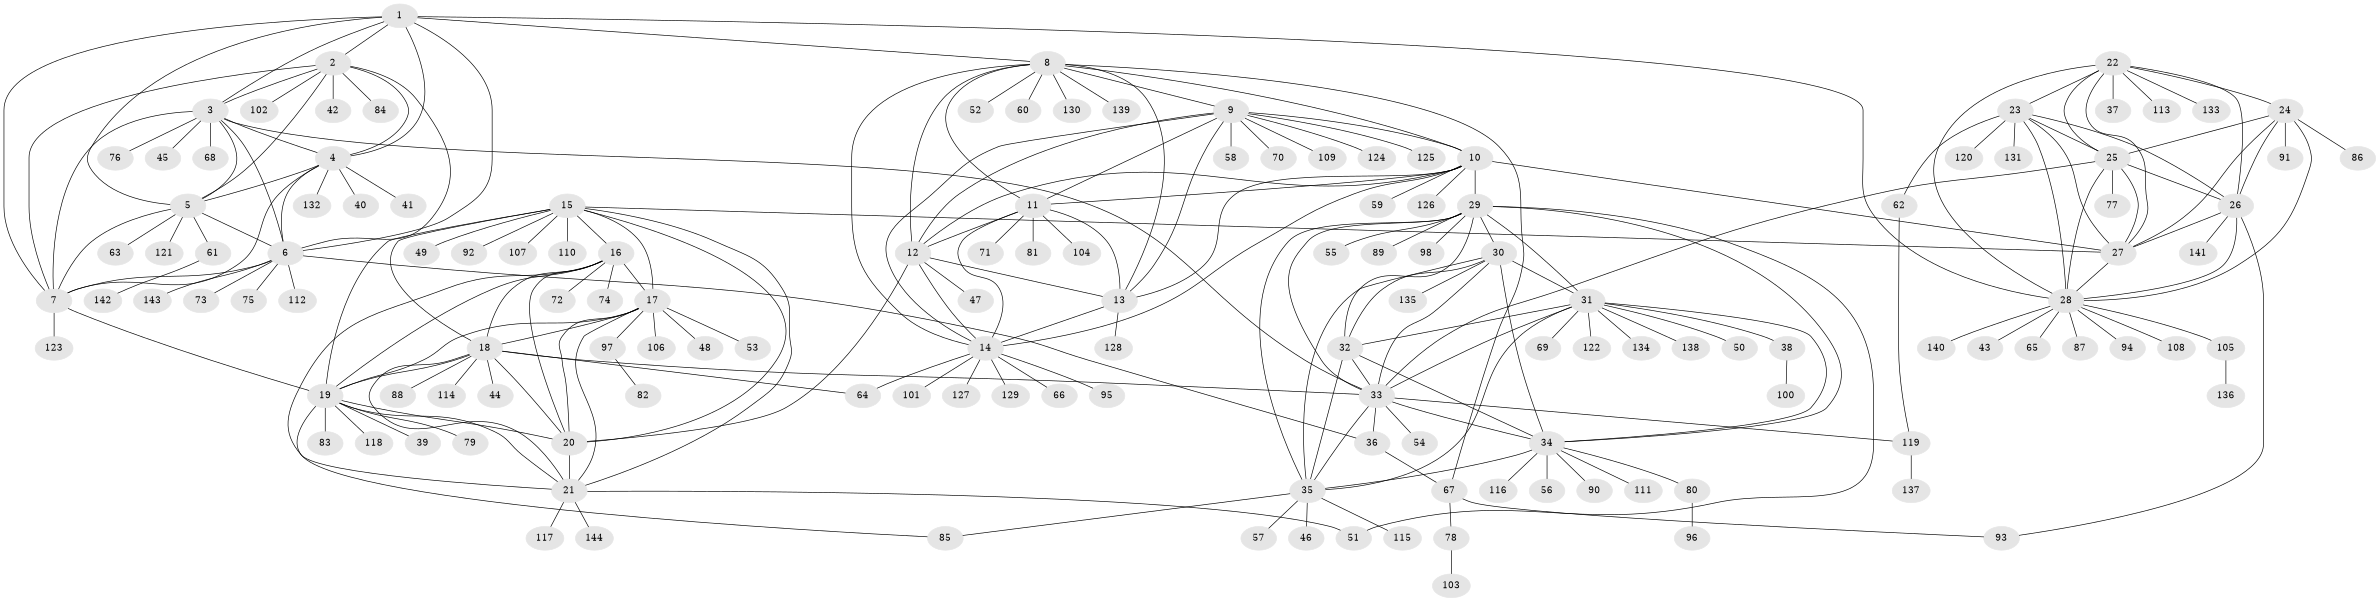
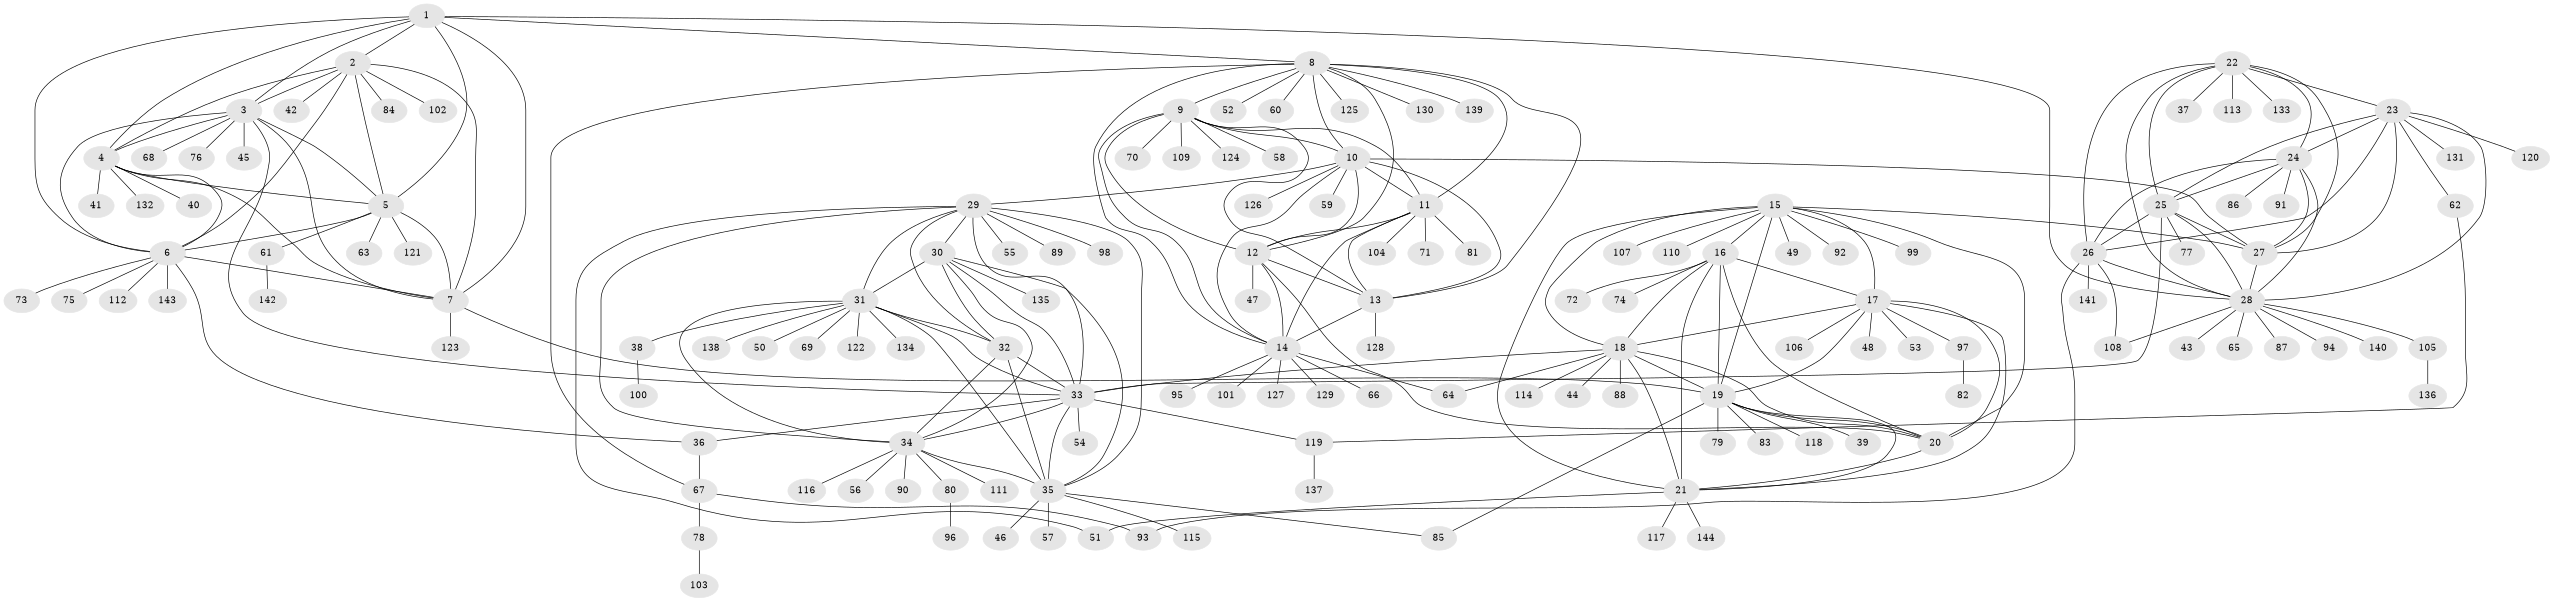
  graph {
    node [color=gray90 style=filled]
    1
    2
    3
    4
    5
    6
    7
    8
    28
    42
    84
    102
    33
    45
    68
    76
    40
    41
    132
    61
    63
    121
    36
    73
    75
    112
    143
    19
    123
    9
    10
    11
    12
    13
    14
    52
    60
    67
    125
    130
    139
    43
    65
    87
    94
    105
    108
    140
    34
    35
    54
    119
    142
    20
    21
    39
    79
    83
    85
    118
    58
    70
    109
    124
    27
    29
    59
    126
    71
    81
    104
    47
    128
    64
    66
    95
    101
    127
    129
    93
    78
    51
    30
    31
    32
    55
    89
    98
    15
    16
    17
    18
    49
    92
+   99
    107
    110
    72
    74
    48
    53
    97
    106
    44
    88
    114
    117
    144
    82
    22
    23
    24
    25
    26
    37
    113
    133
    62
    120
    131
    86
    91
    77
    141
    136
    135
    38
    50
    69
    122
    134
    138
    56
    80
    90
    111
    116
    46
    57
    115
    100
    137
    96
    103
    1 -- 2
    1 -- 3
    1 -- 4
    1 -- 5
    1 -- 6
    1 -- 7
    1 -- 8
    1 -- 28
    2 -- 3
    2 -- 4
    2 -- 5
    2 -- 6
    2 -- 7
    2 -- 42
    2 -- 84
    2 -- 102
    3 -- 4
    3 -- 5
    3 -- 6
    3 -- 7
    3 -- 33
    3 -- 45
    3 -- 68
    3 -- 76
    4 -- 5
    4 -- 6
    4 -- 7
    4 -- 40
    4 -- 41
    4 -- 132
    5 -- 6
    5 -- 7
    5 -- 61
    5 -- 63
    5 -- 121
    6 -- 7
    6 -- 36
    6 -- 73
    6 -- 75
    6 -- 112
    6 -- 143
    7 -- 19
    7 -- 123
    8 -- 9
    8 -- 10
    8 -- 11
    8 -- 12
    8 -- 13
    8 -- 14
    8 -- 52
    8 -- 60
    8 -- 67
-   9 -- 125
+   8 -- 125
    8 -- 130
    8 -- 139
    28 -- 43
    28 -- 65
    28 -- 87
    28 -- 94
    28 -- 105
    28 -- 108
    28 -- 140
    33 -- 36
    33 -- 34
    33 -- 35
    33 -- 54
    33 -- 119
    61 -- 142
    36 -- 67
    19 -- 20
    19 -- 21
    19 -- 39
    19 -- 79
    19 -- 83
    19 -- 85
    19 -- 118
    9 -- 10
    9 -- 11
    9 -- 12
    9 -- 13
    9 -- 14
    9 -- 58
    9 -- 70
    9 -- 109
    9 -- 124
    10 -- 11
    10 -- 12
    10 -- 13
    10 -- 14
    10 -- 27
    10 -- 29
    10 -- 59
    10 -- 126
    11 -- 12
    11 -- 13
    11 -- 14
    11 -- 71
    11 -- 81
    11 -- 104
    12 -- 13
    12 -- 14
    12 -- 20
    12 -- 47
    13 -- 14
    13 -- 128
    14 -- 64
    14 -- 66
    14 -- 95
    14 -- 101
    14 -- 127
    14 -- 129
    67 -- 93
    67 -- 78
    105 -- 136
    34 -- 35
    34 -- 56
    34 -- 80
    34 -- 90
    34 -- 111
    34 -- 116
    35 -- 85
    35 -- 46
    35 -- 57
    35 -- 115
    119 -- 137
    20 -- 21
    21 -- 51
    21 -- 117
    21 -- 144
    27 -- 28
    29 -- 33
    29 -- 34
    29 -- 35
    29 -- 51
    29 -- 30
    29 -- 31
    29 -- 32
    29 -- 55
    29 -- 89
    29 -- 98
    78 -- 103
    30 -- 33
    30 -- 34
    30 -- 35
    30 -- 31
    30 -- 32
    30 -- 135
    31 -- 33
    31 -- 34
    31 -- 35
    31 -- 32
    31 -- 38
    31 -- 50
    31 -- 69
    31 -- 122
    31 -- 134
    31 -- 138
    32 -- 33
    32 -- 34
    32 -- 35
    15 -- 19
    15 -- 20
    15 -- 21
    15 -- 27
    15 -- 16
    15 -- 17
    15 -- 18
    15 -- 49
    15 -- 92
+   15 -- 99
    15 -- 107
    15 -- 110
    16 -- 19
    16 -- 20
    16 -- 21
    16 -- 17
    16 -- 18
    16 -- 72
    16 -- 74
    17 -- 19
    17 -- 20
    17 -- 21
    17 -- 18
    17 -- 48
    17 -- 53
    17 -- 97
    17 -- 106
    18 -- 33
    18 -- 19
    18 -- 20
    18 -- 21
    18 -- 64
    18 -- 44
    18 -- 88
    18 -- 114
    97 -- 82
    22 -- 28
    22 -- 27
    22 -- 23
    22 -- 24
    22 -- 25
    22 -- 26
    22 -- 37
    22 -- 113
    22 -- 133
    23 -- 28
    23 -- 27
+   23 -- 24
    23 -- 25
    23 -- 26
    23 -- 62
    23 -- 120
    23 -- 131
    24 -- 28
    24 -- 27
    24 -- 25
    24 -- 26
    24 -- 86
    24 -- 91
    25 -- 28
    25 -- 33
    25 -- 27
    25 -- 26
    25 -- 77
    26 -- 28
-   26 -- 27
+   26 -- 108
    26 -- 93
    26 -- 141
    62 -- 119
    38 -- 100
    80 -- 96
  }
